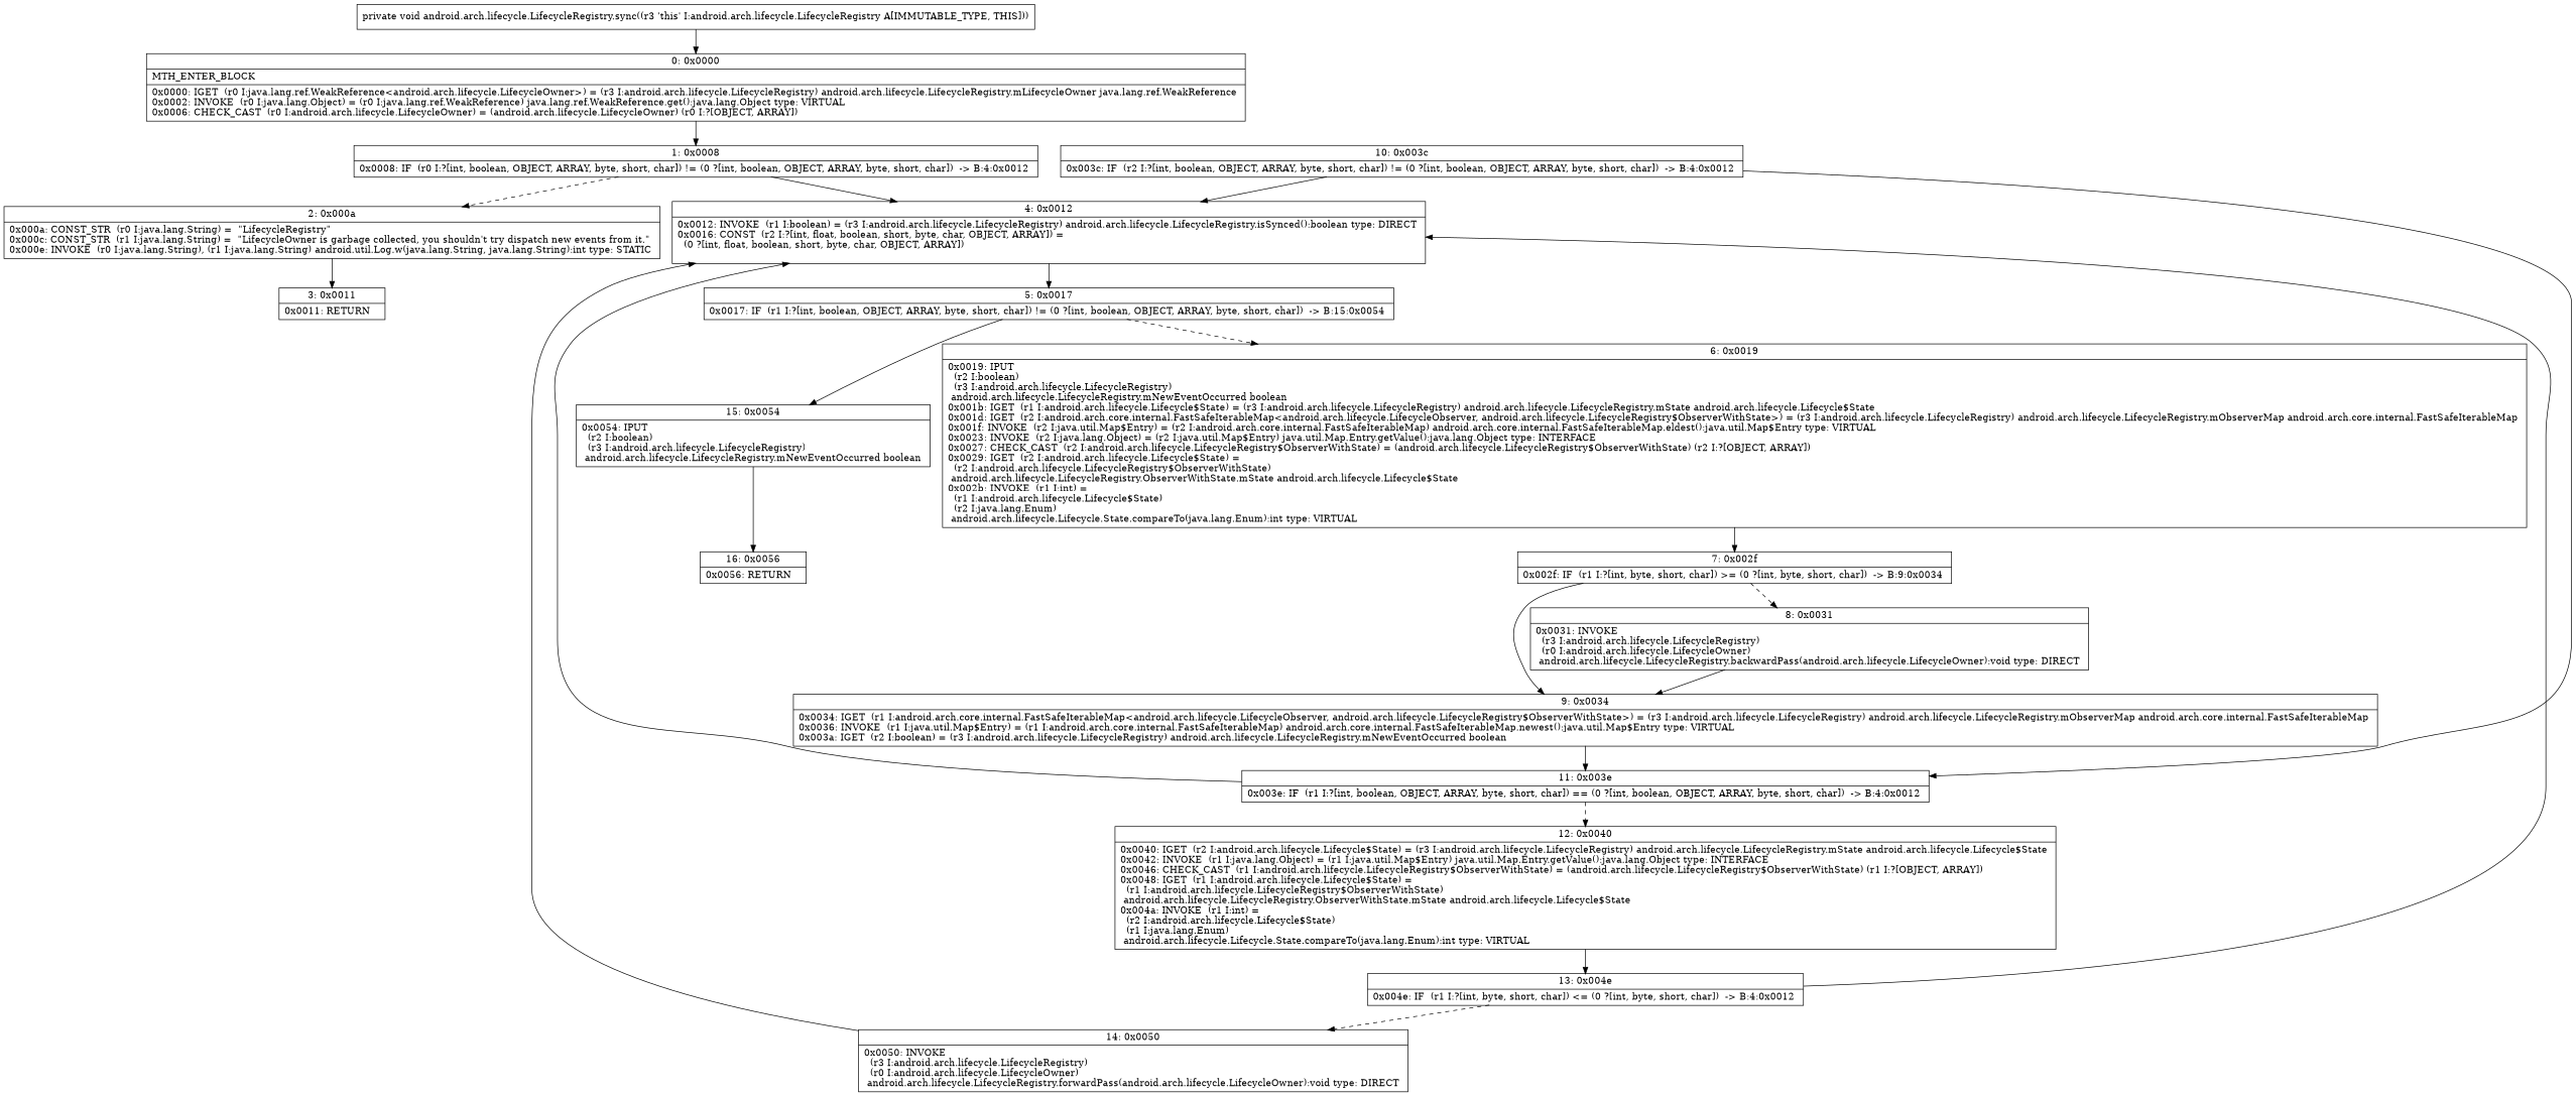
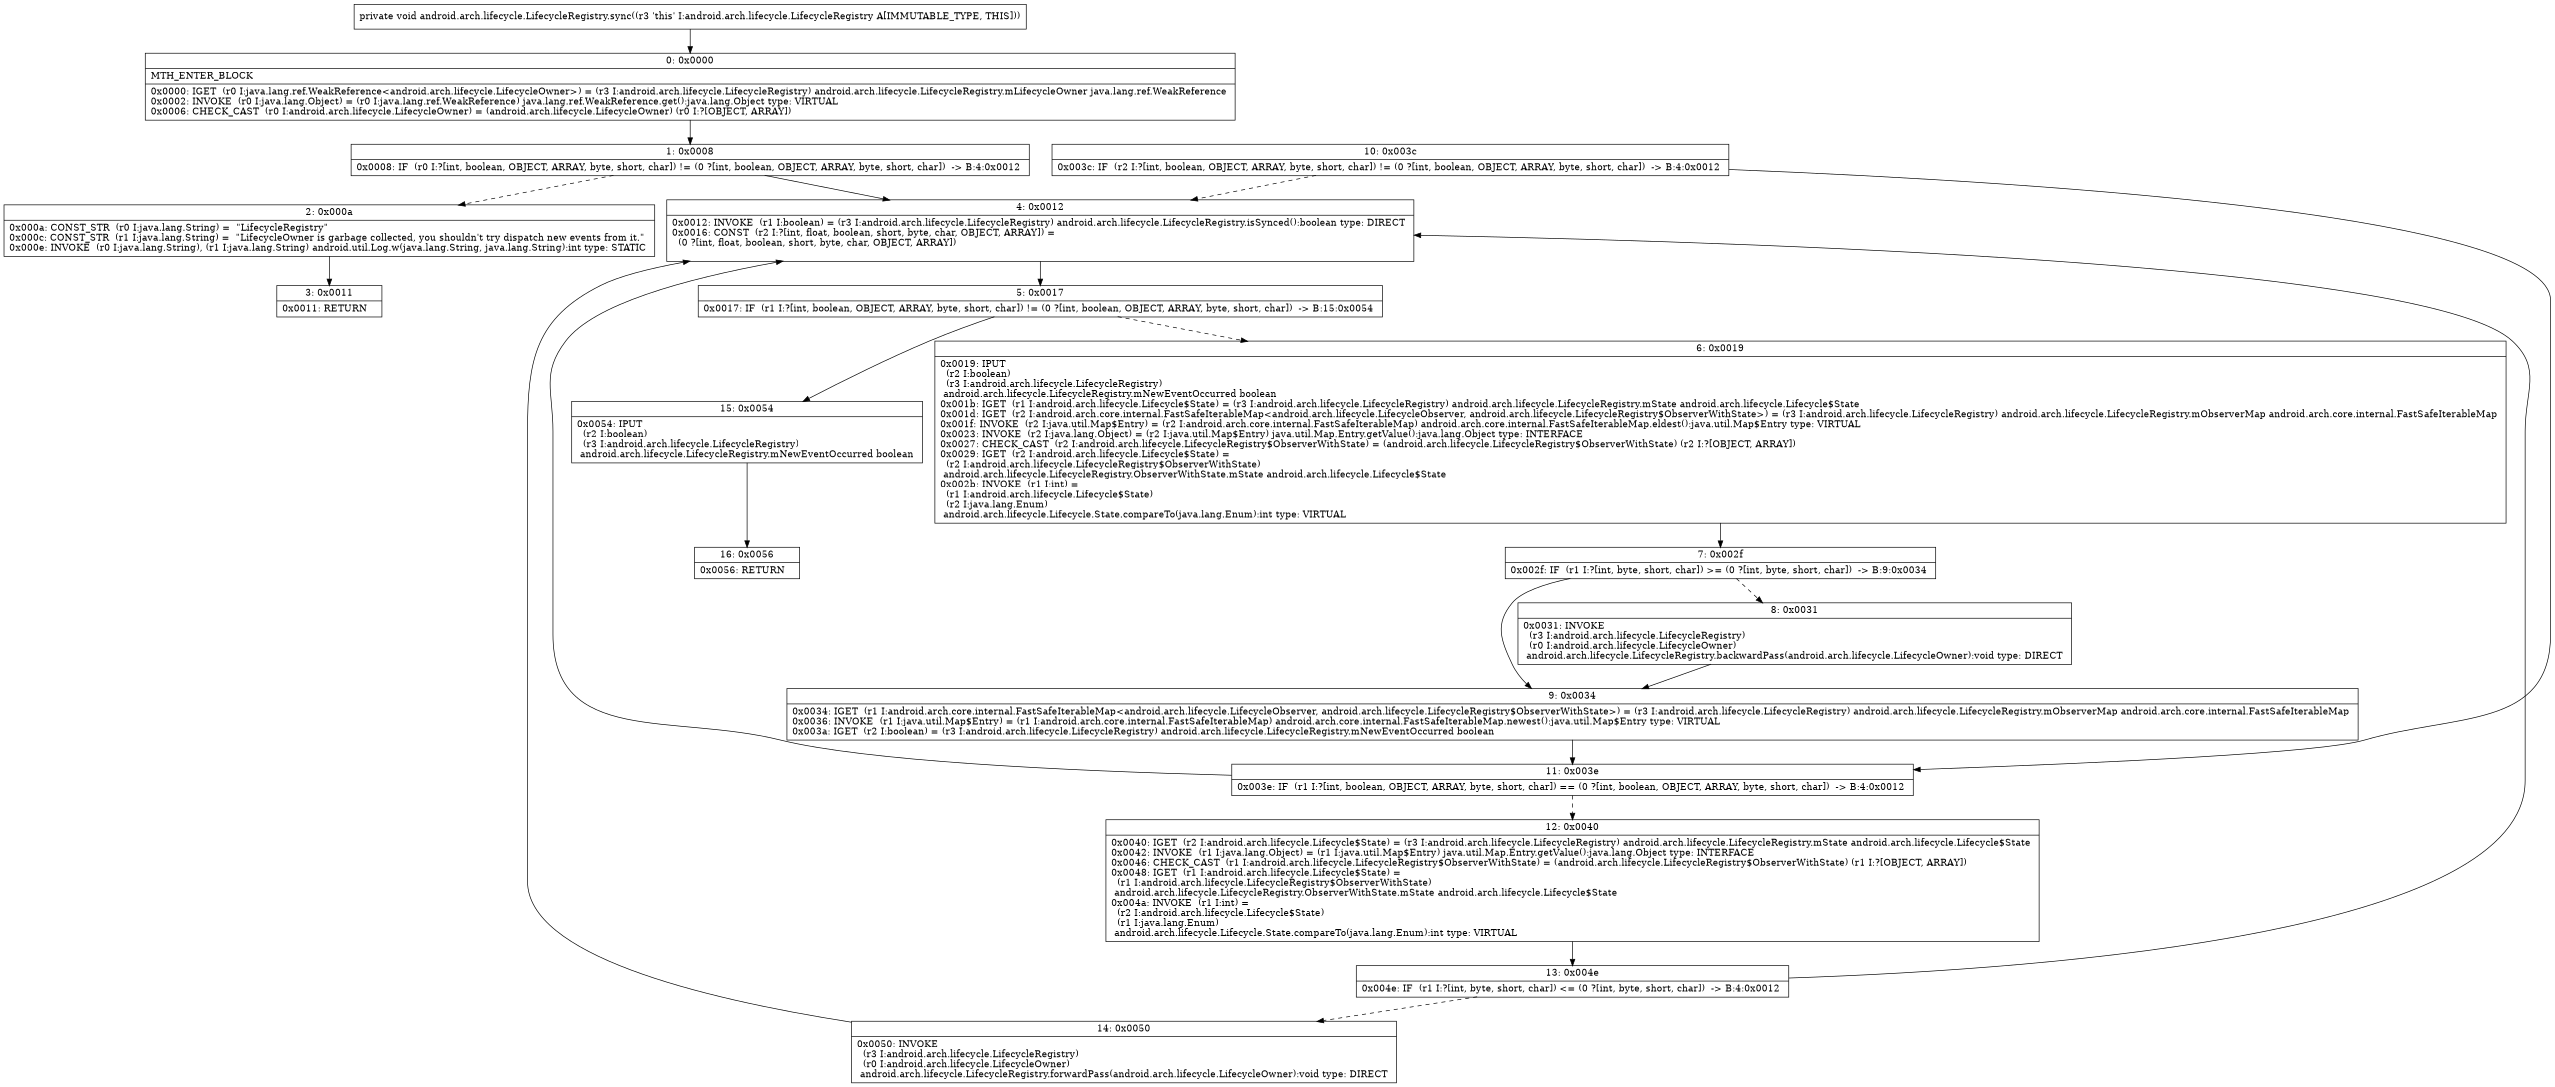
  digraph {
    node [shape=record]
    n1 [label="{0\:\ 0x0000|MTH_ENTER_BLOCK\l|0x0000: IGET  (r0 I:java.lang.ref.WeakReference\<android.arch.lifecycle.LifecycleOwner\>) = (r3 I:android.arch.lifecycle.LifecycleRegistry) android.arch.lifecycle.LifecycleRegistry.mLifecycleOwner java.lang.ref.WeakReference \l0x0002: INVOKE  (r0 I:java.lang.Object) = (r0 I:java.lang.ref.WeakReference) java.lang.ref.WeakReference.get():java.lang.Object type: VIRTUAL \l0x0006: CHECK_CAST  (r0 I:android.arch.lifecycle.LifecycleOwner) = (android.arch.lifecycle.LifecycleOwner) (r0 I:?[OBJECT, ARRAY]) \l}"]
    n2 [label="{1\:\ 0x0008|0x0008: IF  (r0 I:?[int, boolean, OBJECT, ARRAY, byte, short, char]) != (0 ?[int, boolean, OBJECT, ARRAY, byte, short, char])  \-\> B:4:0x0012 \l}"]
    n3 [label="{2\:\ 0x000a|0x000a: CONST_STR  (r0 I:java.lang.String) =  \"LifecycleRegistry\" \l0x000c: CONST_STR  (r1 I:java.lang.String) =  \"LifecycleOwner is garbage collected, you shouldn't try dispatch new events from it.\" \l0x000e: INVOKE  (r0 I:java.lang.String), (r1 I:java.lang.String) android.util.Log.w(java.lang.String, java.lang.String):int type: STATIC \l}"]
    n4 [label="{4\:\ 0x0012|0x0012: INVOKE  (r1 I:boolean) = (r3 I:android.arch.lifecycle.LifecycleRegistry) android.arch.lifecycle.LifecycleRegistry.isSynced():boolean type: DIRECT \l0x0016: CONST  (r2 I:?[int, float, boolean, short, byte, char, OBJECT, ARRAY]) = \l  (0 ?[int, float, boolean, short, byte, char, OBJECT, ARRAY])\l \l}"]
    n5 [label="{3\:\ 0x0011|0x0011: RETURN   \l}"]
    n6 [label="{5\:\ 0x0017|0x0017: IF  (r1 I:?[int, boolean, OBJECT, ARRAY, byte, short, char]) != (0 ?[int, boolean, OBJECT, ARRAY, byte, short, char])  \-\> B:15:0x0054 \l}"]
    n7 [label="{6\:\ 0x0019|0x0019: IPUT  \l  (r2 I:boolean)\l  (r3 I:android.arch.lifecycle.LifecycleRegistry)\l android.arch.lifecycle.LifecycleRegistry.mNewEventOccurred boolean \l0x001b: IGET  (r1 I:android.arch.lifecycle.Lifecycle$State) = (r3 I:android.arch.lifecycle.LifecycleRegistry) android.arch.lifecycle.LifecycleRegistry.mState android.arch.lifecycle.Lifecycle$State \l0x001d: IGET  (r2 I:android.arch.core.internal.FastSafeIterableMap\<android.arch.lifecycle.LifecycleObserver, android.arch.lifecycle.LifecycleRegistry$ObserverWithState\>) = (r3 I:android.arch.lifecycle.LifecycleRegistry) android.arch.lifecycle.LifecycleRegistry.mObserverMap android.arch.core.internal.FastSafeIterableMap \l0x001f: INVOKE  (r2 I:java.util.Map$Entry) = (r2 I:android.arch.core.internal.FastSafeIterableMap) android.arch.core.internal.FastSafeIterableMap.eldest():java.util.Map$Entry type: VIRTUAL \l0x0023: INVOKE  (r2 I:java.lang.Object) = (r2 I:java.util.Map$Entry) java.util.Map.Entry.getValue():java.lang.Object type: INTERFACE \l0x0027: CHECK_CAST  (r2 I:android.arch.lifecycle.LifecycleRegistry$ObserverWithState) = (android.arch.lifecycle.LifecycleRegistry$ObserverWithState) (r2 I:?[OBJECT, ARRAY]) \l0x0029: IGET  (r2 I:android.arch.lifecycle.Lifecycle$State) = \l  (r2 I:android.arch.lifecycle.LifecycleRegistry$ObserverWithState)\l android.arch.lifecycle.LifecycleRegistry.ObserverWithState.mState android.arch.lifecycle.Lifecycle$State \l0x002b: INVOKE  (r1 I:int) = \l  (r1 I:android.arch.lifecycle.Lifecycle$State)\l  (r2 I:java.lang.Enum)\l android.arch.lifecycle.Lifecycle.State.compareTo(java.lang.Enum):int type: VIRTUAL \l}"]
    n8 [label="{15\:\ 0x0054|0x0054: IPUT  \l  (r2 I:boolean)\l  (r3 I:android.arch.lifecycle.LifecycleRegistry)\l android.arch.lifecycle.LifecycleRegistry.mNewEventOccurred boolean \l}"]
    n9 [label="{7\:\ 0x002f|0x002f: IF  (r1 I:?[int, byte, short, char]) \>= (0 ?[int, byte, short, char])  \-\> B:9:0x0034 \l}"]
    n10 [label="{16\:\ 0x0056|0x0056: RETURN   \l}"]
    n11 [label="{8\:\ 0x0031|0x0031: INVOKE  \l  (r3 I:android.arch.lifecycle.LifecycleRegistry)\l  (r0 I:android.arch.lifecycle.LifecycleOwner)\l android.arch.lifecycle.LifecycleRegistry.backwardPass(android.arch.lifecycle.LifecycleOwner):void type: DIRECT \l}"]
    n12 [label="{9\:\ 0x0034|0x0034: IGET  (r1 I:android.arch.core.internal.FastSafeIterableMap\<android.arch.lifecycle.LifecycleObserver, android.arch.lifecycle.LifecycleRegistry$ObserverWithState\>) = (r3 I:android.arch.lifecycle.LifecycleRegistry) android.arch.lifecycle.LifecycleRegistry.mObserverMap android.arch.core.internal.FastSafeIterableMap \l0x0036: INVOKE  (r1 I:java.util.Map$Entry) = (r1 I:android.arch.core.internal.FastSafeIterableMap) android.arch.core.internal.FastSafeIterableMap.newest():java.util.Map$Entry type: VIRTUAL \l0x003a: IGET  (r2 I:boolean) = (r3 I:android.arch.lifecycle.LifecycleRegistry) android.arch.lifecycle.LifecycleRegistry.mNewEventOccurred boolean \l}"]
    n13 [label="{11\:\ 0x003e|0x003e: IF  (r1 I:?[int, boolean, OBJECT, ARRAY, byte, short, char]) == (0 ?[int, boolean, OBJECT, ARRAY, byte, short, char])  \-\> B:4:0x0012 \l}"]
    n14 [label="{10\:\ 0x003c|0x003c: IF  (r2 I:?[int, boolean, OBJECT, ARRAY, byte, short, char]) != (0 ?[int, boolean, OBJECT, ARRAY, byte, short, char])  \-\> B:4:0x0012 \l}"]
    n15 [label="{12\:\ 0x0040|0x0040: IGET  (r2 I:android.arch.lifecycle.Lifecycle$State) = (r3 I:android.arch.lifecycle.LifecycleRegistry) android.arch.lifecycle.LifecycleRegistry.mState android.arch.lifecycle.Lifecycle$State \l0x0042: INVOKE  (r1 I:java.lang.Object) = (r1 I:java.util.Map$Entry) java.util.Map.Entry.getValue():java.lang.Object type: INTERFACE \l0x0046: CHECK_CAST  (r1 I:android.arch.lifecycle.LifecycleRegistry$ObserverWithState) = (android.arch.lifecycle.LifecycleRegistry$ObserverWithState) (r1 I:?[OBJECT, ARRAY]) \l0x0048: IGET  (r1 I:android.arch.lifecycle.Lifecycle$State) = \l  (r1 I:android.arch.lifecycle.LifecycleRegistry$ObserverWithState)\l android.arch.lifecycle.LifecycleRegistry.ObserverWithState.mState android.arch.lifecycle.Lifecycle$State \l0x004a: INVOKE  (r1 I:int) = \l  (r2 I:android.arch.lifecycle.Lifecycle$State)\l  (r1 I:java.lang.Enum)\l android.arch.lifecycle.Lifecycle.State.compareTo(java.lang.Enum):int type: VIRTUAL \l}"]
    n16 [label="{13\:\ 0x004e|0x004e: IF  (r1 I:?[int, byte, short, char]) \<= (0 ?[int, byte, short, char])  \-\> B:4:0x0012 \l}"]
    n17 [label="{14\:\ 0x0050|0x0050: INVOKE  \l  (r3 I:android.arch.lifecycle.LifecycleRegistry)\l  (r0 I:android.arch.lifecycle.LifecycleOwner)\l android.arch.lifecycle.LifecycleRegistry.forwardPass(android.arch.lifecycle.LifecycleOwner):void type: DIRECT \l}"]
    n18 [label="{private void android.arch.lifecycle.LifecycleRegistry.sync((r3 'this' I:android.arch.lifecycle.LifecycleRegistry A[IMMUTABLE_TYPE, THIS])) }"]
    n1 -> n2
    n2 -> n3 [style=dashed]
    n2 -> n4
    n3 -> n5
    n4 -> n6
    n6 -> n7 [style=dashed]
    n6 -> n8
    n7 -> n9
    n8 -> n10
    n9 -> n11 [style=dashed]
    n9 -> n12
    n11 -> n12
    n12 -> n13
    n13 -> n4
    n13 -> n15 [style=dashed]
-   n14 -> n4
+   n14 -> n4 [style=dashed]
    n14 -> n13 [style=solid]
    n15 -> n16
    n16 -> n4
    n16 -> n17 [style=dashed]
    n17 -> n4
    n18 -> n1
  }
